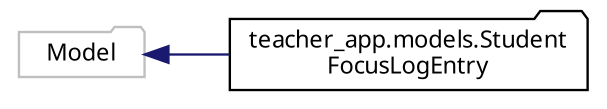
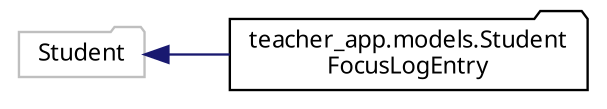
  digraph {
    rankdir=LR
    fontname="Noto Sans"
    node [fillcolor=white fontname="Noto Sans" fontsize=10 shape=folder style=filled]
-   n1 [color=grey75 height=0.2 label=Model width=0.4]
+   n1 [color=grey75 height=0.2 label=Student width=0.4]
    n2 [color=black height=0.2 label="teacher_app.models.Student\lFocusLogEntry" width=0.4]
    n1 -> n2 [color=midnightblue dir=back fontname="Noto Sans" fontsize=10 labelfontname=Helvetica labelfontsize=10 style=solid]
  }
